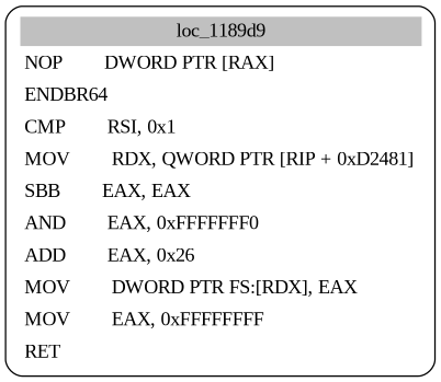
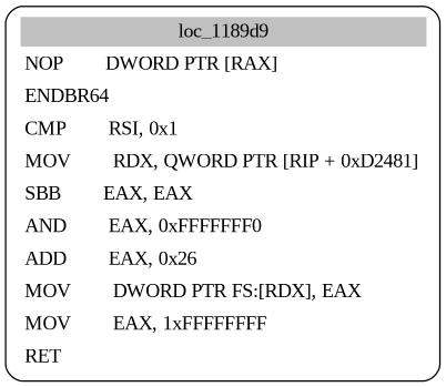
  digraph {
    fontname="Liberation Serif"
-   n1 [fontname="Liberation Serif" label=<<table border="0" cellborder="0" cellpadding="3"><tr><td align="center" colspan="2" bgcolor="grey">loc_1189d9</td></tr><tr><td align="left">NOP        DWORD PTR [RAX]</td></tr><tr><td align="left">ENDBR64    </td></tr><tr><td align="left">CMP        RSI, 0x1</td></tr><tr><td align="left">MOV        RDX, QWORD PTR [RIP + 0xD2481]</td></tr><tr><td align="left">SBB        EAX, EAX</td></tr><tr><td align="left">AND        EAX, 0xFFFFFFF0</td></tr><tr><td align="left">ADD        EAX, 0x26</td></tr><tr><td align="left">MOV        DWORD PTR FS:[RDX], EAX</td></tr><tr><td align="left">MOV        EAX, 0xFFFFFFFF</td></tr><tr><td align="left">RET        </td></tr></table>> shape=Mrecord]
+   n1 [fontname="Liberation Serif" label=<<table border="0" cellborder="0" cellpadding="3"><tr><td align="center" colspan="2" bgcolor="grey">loc_1189d9</td></tr><tr><td align="left">NOP        DWORD PTR [RAX]</td></tr><tr><td align="left">ENDBR64    </td></tr><tr><td align="left">CMP        RSI, 0x1</td></tr><tr><td align="left">MOV        RDX, QWORD PTR [RIP + 0xD2481]</td></tr><tr><td align="left">SBB        EAX, EAX</td></tr><tr><td align="left">AND        EAX, 0xFFFFFFF0</td></tr><tr><td align="left">ADD        EAX, 0x26</td></tr><tr><td align="left">MOV        DWORD PTR FS:[RDX], EAX</td></tr><tr><td align="left">MOV        EAX, 1xFFFFFFFF</td></tr><tr><td align="left">RET        </td></tr></table>> shape=Mrecord]
  }
